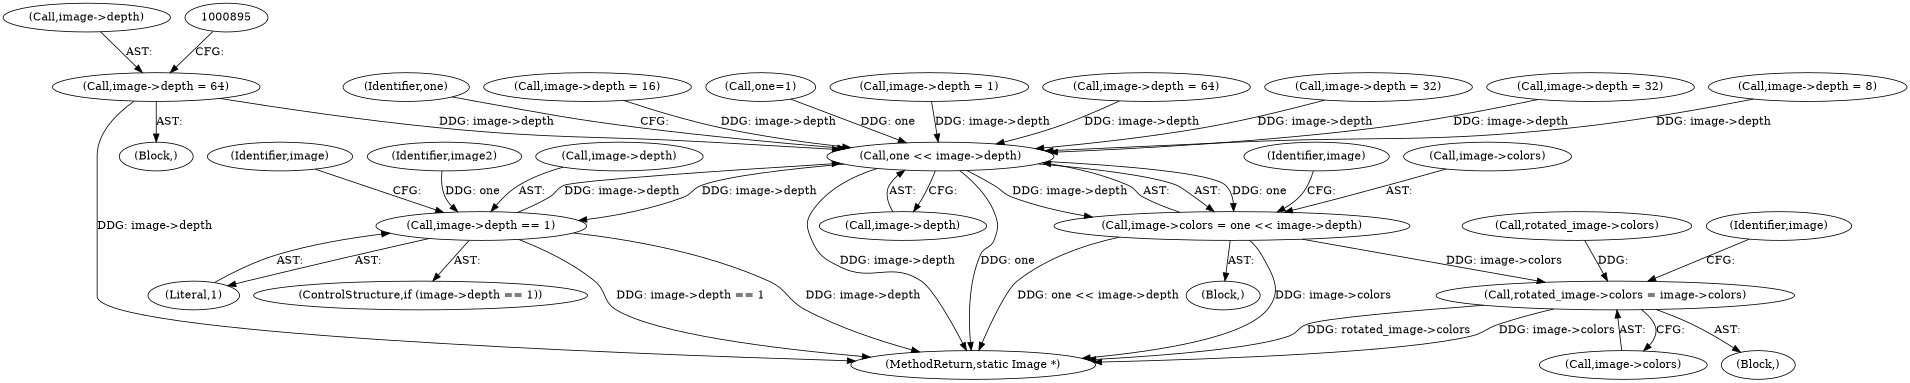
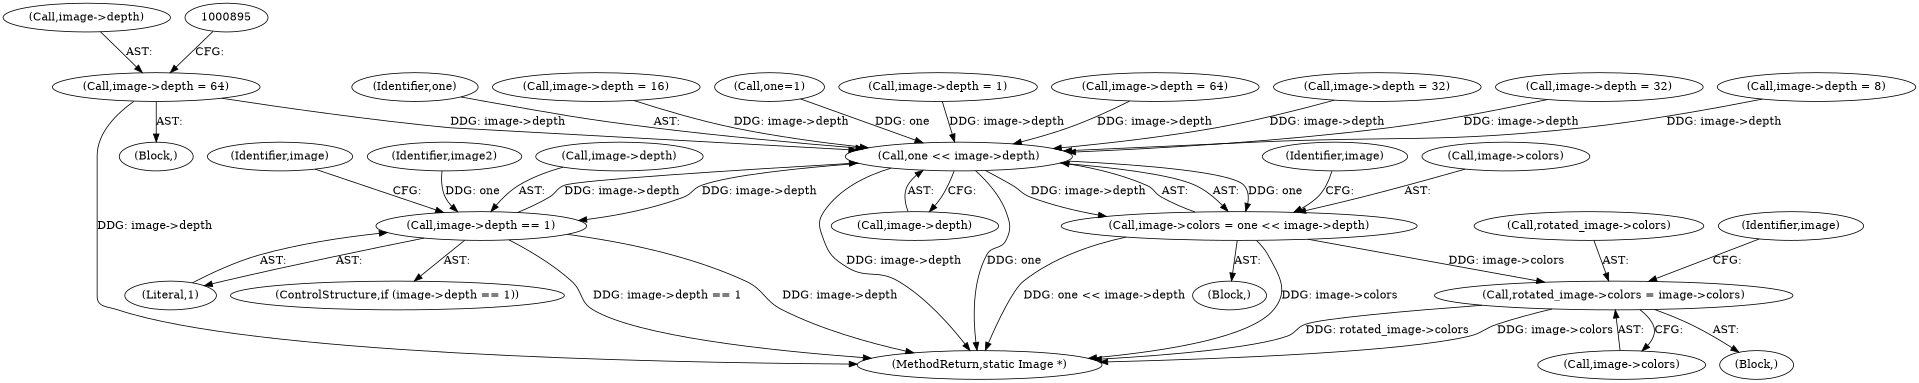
  digraph {
    n1 [label="(Call,image->depth = 64)"]
    n2 [label="(Call,one << image->depth)"]
    n3 [label="(MethodReturn,static Image *)"]
    n4 [label="(Block,)"]
    n5 [label="(Call,image->colors = one << image->depth)"]
    n6 [label="(Call,image->depth == 1)"]
    n7 [label="(Call,image->depth)"]
    n8 [label="(Call,rotated_image->colors = image->colors)"]
    n9 [label="(Block,)"]
    n10 [label="(Literal,1)"]
    n11 [label="(ControlStructure,if (image->depth == 1))"]
    n12 [label="(Block,)"]
    n13 [label="(Call,image->colors)"]
    n14 [label="(Call,image->depth = 8)"]
    n15 [label="(Identifier,image)"]
    n16 [label="(Call,rotated_image->colors)"]
    n17 [label="(Identifier,one)"]
    n18 [label="(Call,image->depth = 16)"]
    n19 [label="(Identifier,image)"]
    n20 [label="(Identifier,image2)"]
    n21 [label="(Call,one=1)"]
    n22 [label="(Identifier,image)"]
    n23 [label="(Call,image->depth)"]
    n24 [label="(Call,image->colors)"]
    n25 [label="(Call,image->depth = 1)"]
    n26 [label="(Call,image->depth = 64)"]
    n27 [label="(Call,image->depth)"]
    n28 [label="(Call,image->depth = 32)"]
    n29 [label="(Call,image->depth = 32)"]
    1000895
    n1 -> n2 [label="DDG: image->depth"]
    n1 -> n3 [label="DDG: image->depth"]
    n1 -> n4 [label="AST: "]
    n2 -> n3 [label="DDG: image->depth"]
    n2 -> n3 [label="DDG: one"]
    n2 -> n5 [label="AST: "]
    n2 -> n5 [label="DDG: one"]
    n2 -> n5 [label="DDG: image->depth"]
    n2 -> n6 [label="DDG: image->depth"]
    n2 -> n7 [label="CFG: "]
    n5 -> n2 [label="AST: "]
    n5 -> n3 [label="DDG: one << image->depth"]
    n5 -> n3 [label="DDG: image->colors"]
    n5 -> n8 [label="DDG: image->colors"]
    n5 -> n9 [label="AST: "]
    n6 -> n2 [label="DDG: image->depth"]
    n6 -> n3 [label="DDG: image->depth"]
    n6 -> n3 [label="DDG: image->depth == 1"]
    n6 -> n10 [label="AST: "]
    n6 -> n11 [label="AST: "]
    n7 -> n2 [label="AST: "]
    n8 -> n3 [label="DDG: rotated_image->colors"]
    n8 -> n3 [label="DDG: image->colors"]
    n8 -> n12 [label="AST: "]
    n8 -> n13 [label="CFG: "]
    n10 -> n6 [label="AST: "]
    n13 -> n8 [label="AST: "]
    n14 -> n2 [label="DDG: image->depth"]
    n15 -> n6 [label="CFG: "]
-   n16 -> n8 [label="DDG: "]
-   n17 -> n2 [label="CFG: "]
+   n16 -> n8 [label="AST: "]
+   n17 -> n2 [label="AST: "]
    n18 -> n2 [label="DDG: image->depth"]
    n19 -> n8 [label="CFG: "]
    n20 -> n6 [label="DDG: one"]
    n21 -> n2 [label="DDG: one"]
    n22 -> n5 [label="CFG: "]
    n23 -> n1 [label="AST: "]
    n24 -> n5 [label="AST: "]
    n25 -> n2 [label="DDG: image->depth"]
    n26 -> n2 [label="DDG: image->depth"]
    n27 -> n6 [label="AST: "]
    n28 -> n2 [label="DDG: image->depth"]
    n29 -> n2 [label="DDG: image->depth"]
    1000895 -> n1 [label="CFG: "]
  }
